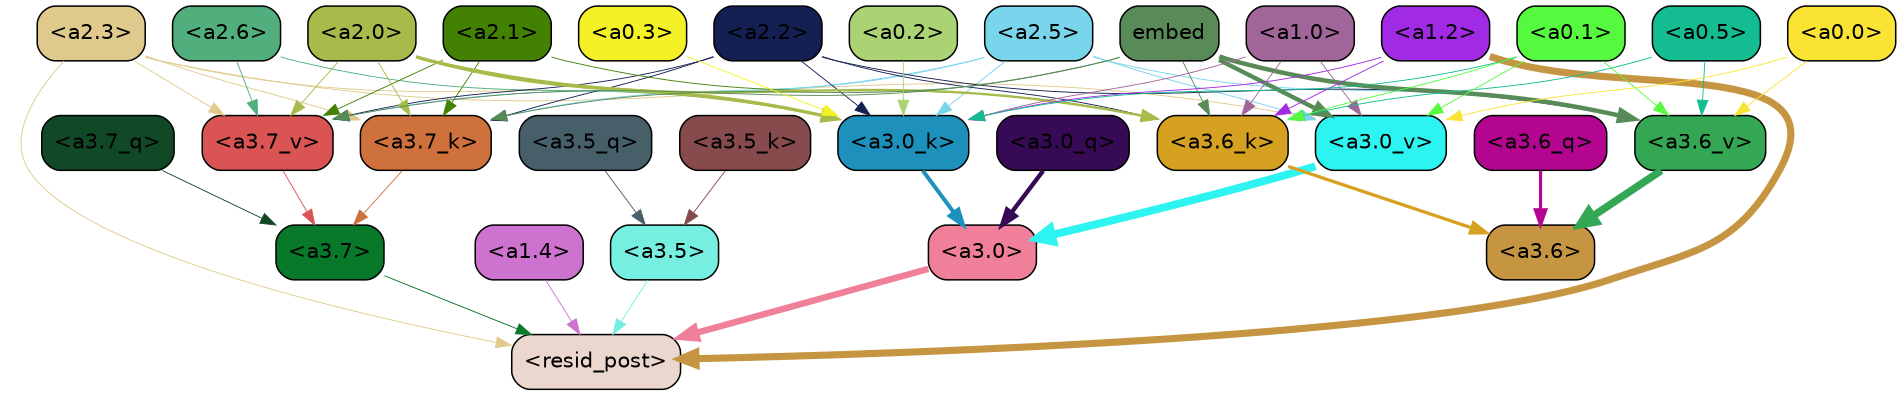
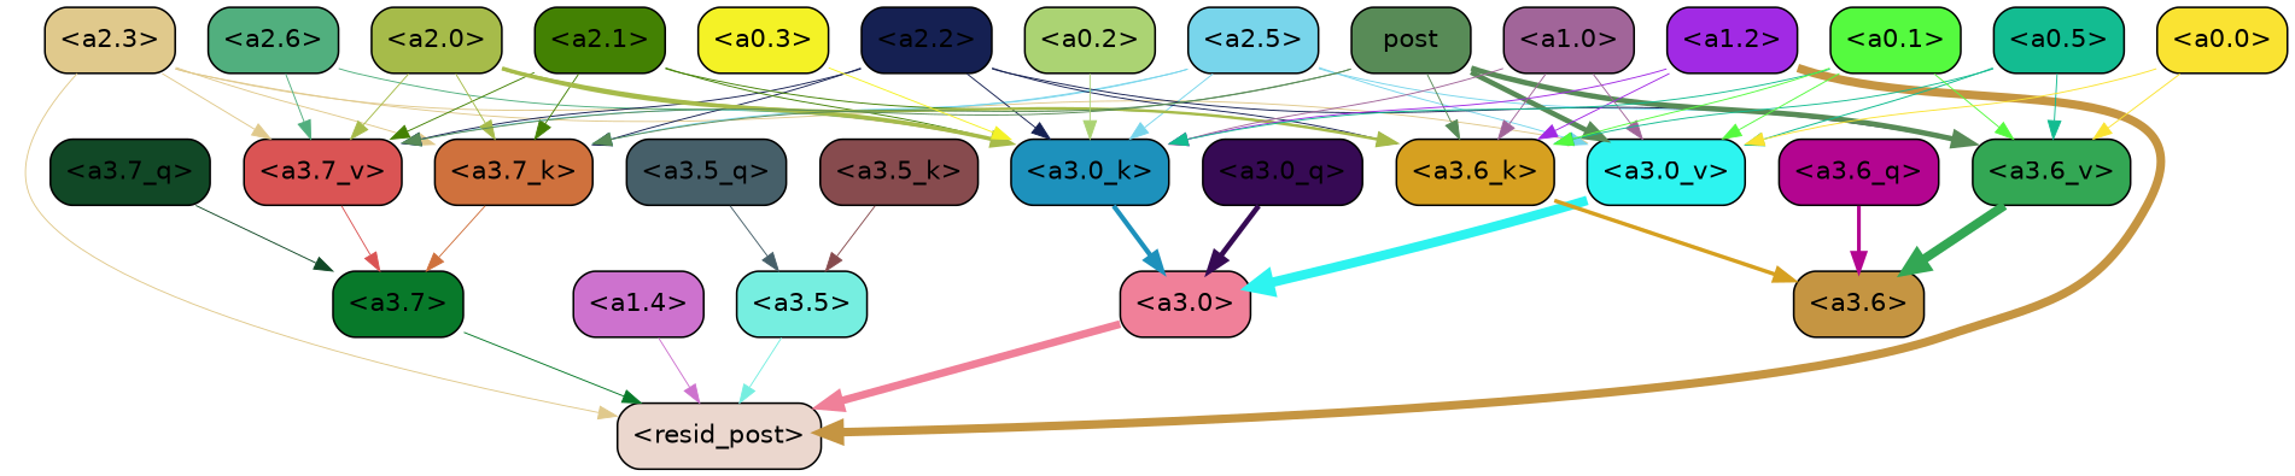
  strict digraph {
    splines=true
    node [color=black fontname=Helvetica shape=box style="filled, rounded"]
    edge [color="#e0c98c" penwidth=0.6]
    "<a3.7>" [fillcolor="#08792a"]
    "<resid_post>" [fillcolor="#ebd7ce"]
    "<a3.6>" [fillcolor="#c59542"]
    "<a3.5>" [fillcolor="#76eee0"]
    "<a3.0>" [fillcolor="#f08099"]
    "<a2.3>" [fillcolor="#e0c98c"]
    "<a3.7_k>" [fillcolor="#cf713d"]
    "<a3.0_k>" [fillcolor="#1d91bc"]
    "<a3.7_v>" [fillcolor="#da5454"]
    "<a3.0_v>" [fillcolor="#2df4f0"]
    "<a1.4>" [fillcolor="#cd72ce"]
    "<a3.7_q>" [fillcolor="#114826"]
    "<a3.6_q>" [fillcolor="#b30590"]
    "<a3.5_q>" [fillcolor="#465f69"]
    "<a3.0_q>" [fillcolor="#360a54"]
    "<a3.6_k>" [fillcolor="#d6a020"]
    "<a3.5_k>" [fillcolor="#874b4e"]
    "<a3.6_v>" [fillcolor="#33a754"]
    "<a2.6>" [fillcolor="#51af7e"]
    "<a2.5>" [fillcolor="#78d5eb"]
    "<a2.2>" [fillcolor="#152052"]
    "<a2.1>" [fillcolor="#438103"]
    "<a2.0>" [fillcolor="#a6bb4a"]
-   embed [fillcolor="#588b57"]
+   embed [fillcolor="#588b57" label=post]
    "<a1.2>" [fillcolor="#a12ae4"]
    "<a1.0>" [fillcolor="#a16599"]
    "<a0.5>" [fillcolor="#13bc91"]
    "<a0.1>" [fillcolor="#55fa3f"]
    "<a0.3>" [fillcolor="#f4f226"]
    "<a0.2>" [fillcolor="#abd373"]
    "<a0.0>" [fillcolor="#fae332"]
    "<a3.7>" -> "<resid_post>" [color="#08792a"]
    "<a3.5>" -> "<resid_post>" [color="#76eee0"]
    "<a3.0>" -> "<resid_post>" [color="#f08099" penwidth=4.246885180473328]
    "<a2.3>" -> "<resid_post>"
    "<a2.3>" -> "<a3.7_k>"
    "<a2.3>" -> "<a3.0_k>"
    "<a2.3>" -> "<a3.7_v>"
    "<a2.3>" -> "<a3.0_v>"
    "<a3.7_k>" -> "<a3.7>" [color="#cf713d"]
    "<a3.0_k>" -> "<a3.0>" [color="#1d91bc" penwidth=2.6274144649505615]
    "<a3.7_v>" -> "<a3.7>" [color="#da5454"]
    "<a3.0_v>" -> "<a3.0>" [color="#2df4f0" penwidth=5.188832879066467]
    "<a1.4>" -> "<resid_post>" [color="#cd72ce"]
    "<a3.7_q>" -> "<a3.7>" [color="#114826"]
    "<a3.6_q>" -> "<a3.6>" [color="#b30590" penwidth=2.03758105635643]
    "<a3.5_q>" -> "<a3.5>" [color="#465f69"]
    "<a3.0_q>" -> "<a3.0>" [color="#360a54" penwidth=2.8638100624084473]
    "<a3.6_k>" -> "<a3.6>" [color="#d6a020" penwidth=2.174198240041733]
    "<a3.5_k>" -> "<a3.5>" [color="#874b4e"]
    "<a3.6_v>" -> "<a3.6>" [color="#33a754" penwidth=5.002329230308533]
    "<a2.6>" -> "<a3.0_k>" [color="#51af7e"]
    "<a2.6>" -> "<a3.7_v>" [color="#51af7e"]
    "<a2.5>" -> "<a3.7_k>" [color="#78d5eb"]
    "<a2.5>" -> "<a3.0_k>" [color="#78d5eb"]
    "<a2.5>" -> "<a3.7_v>" [color="#78d5eb"]
    "<a2.5>" -> "<a3.0_v>" [color="#78d5eb"]
    "<a2.5>" -> "<a3.6_v>" [color="#78d5eb"]
    "<a2.2>" -> "<a3.7_k>" [color="#152052"]
    "<a2.2>" -> "<a3.0_k>" [color="#152052"]
    "<a2.2>" -> "<a3.7_v>" [color="#152052"]
    "<a2.2>" -> "<a3.6_k>" [color="#152052"]
    "<a2.2>" -> "<a3.6_v>" [color="#152052"]
    "<a2.1>" -> "<a3.7_k>" [color="#438103"]
+   "<a2.1>" -> "<a3.0_k>" [color="#438103"]
    "<a2.1>" -> "<a3.7_v>" [color="#438103"]
    "<a2.1>" -> "<a3.6_k>" [color="#438103"]
    "<a2.0>" -> "<a3.7_k>" [color="#a6bb4a"]
    "<a2.0>" -> "<a3.0_k>" [color="#a6bb4a" penwidth=2.23091459274292]
    "<a2.0>" -> "<a3.7_v>" [color="#a6bb4a"]
    "<a2.0>" -> "<a3.6_k>" [color="#a6bb4a" penwidth=1.5417278409004211]
    embed -> "<a3.7_k>" [color="#588b57"]
    embed -> "<a3.7_v>" [color="#588b57"]
    embed -> "<a3.0_v>" [color="#588b57" penwidth=2.8577730655670166]
    embed -> "<a3.6_k>" [color="#588b57"]
    embed -> "<a3.6_v>" [color="#588b57" penwidth=2.9511587619781494]
    "<a1.2>" -> "<resid_post>" [color="#c59542" penwidth=4.670643210411072]
    "<a1.2>" -> "<a3.0_k>" [color="#a12ae4"]
    "<a1.2>" -> "<a3.6_k>" [color="#a12ae4"]
    "<a1.0>" -> "<a3.0_k>" [color="#a16599"]
    "<a1.0>" -> "<a3.0_v>" [color="#a16599"]
    "<a1.0>" -> "<a3.6_k>" [color="#a16599"]
+   "<a0.5>" -> "<a3.0_v>" [color="#13bc91" penwidth=0.6446345448493958]
    "<a0.5>" -> "<a3.6_k>" [color="#13bc91"]
    "<a0.5>" -> "<a3.6_v>" [color="#13bc91"]
    "<a0.1>" -> "<a3.0_k>" [color="#13bc91"]
    "<a0.1>" -> "<a3.0_v>" [color="#55fa3f"]
    "<a0.1>" -> "<a3.6_k>" [color="#55fa3f"]
    "<a0.1>" -> "<a3.6_v>" [color="#55fa3f"]
    "<a0.3>" -> "<a3.0_k>" [color="#f4f226"]
    "<a0.2>" -> "<a3.0_k>" [color="#abd373"]
    "<a0.0>" -> "<a3.0_v>" [color="#fae332"]
    "<a0.0>" -> "<a3.6_v>" [color="#fae332"]
  }
